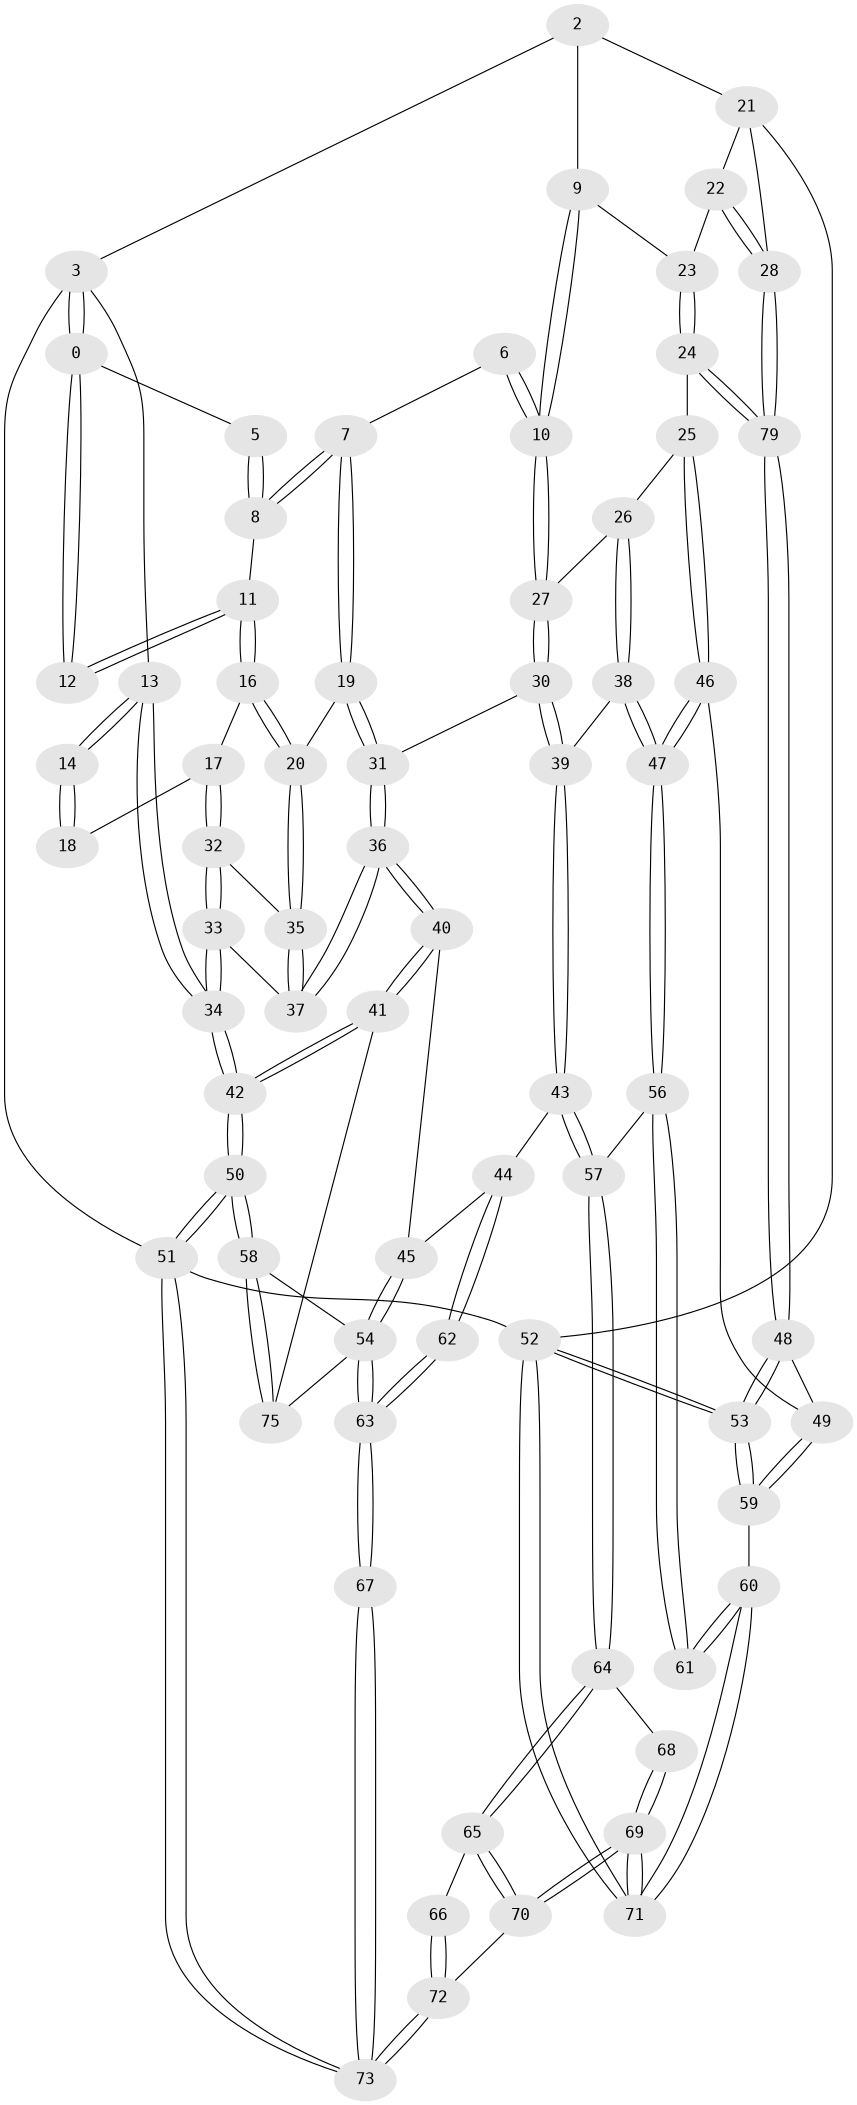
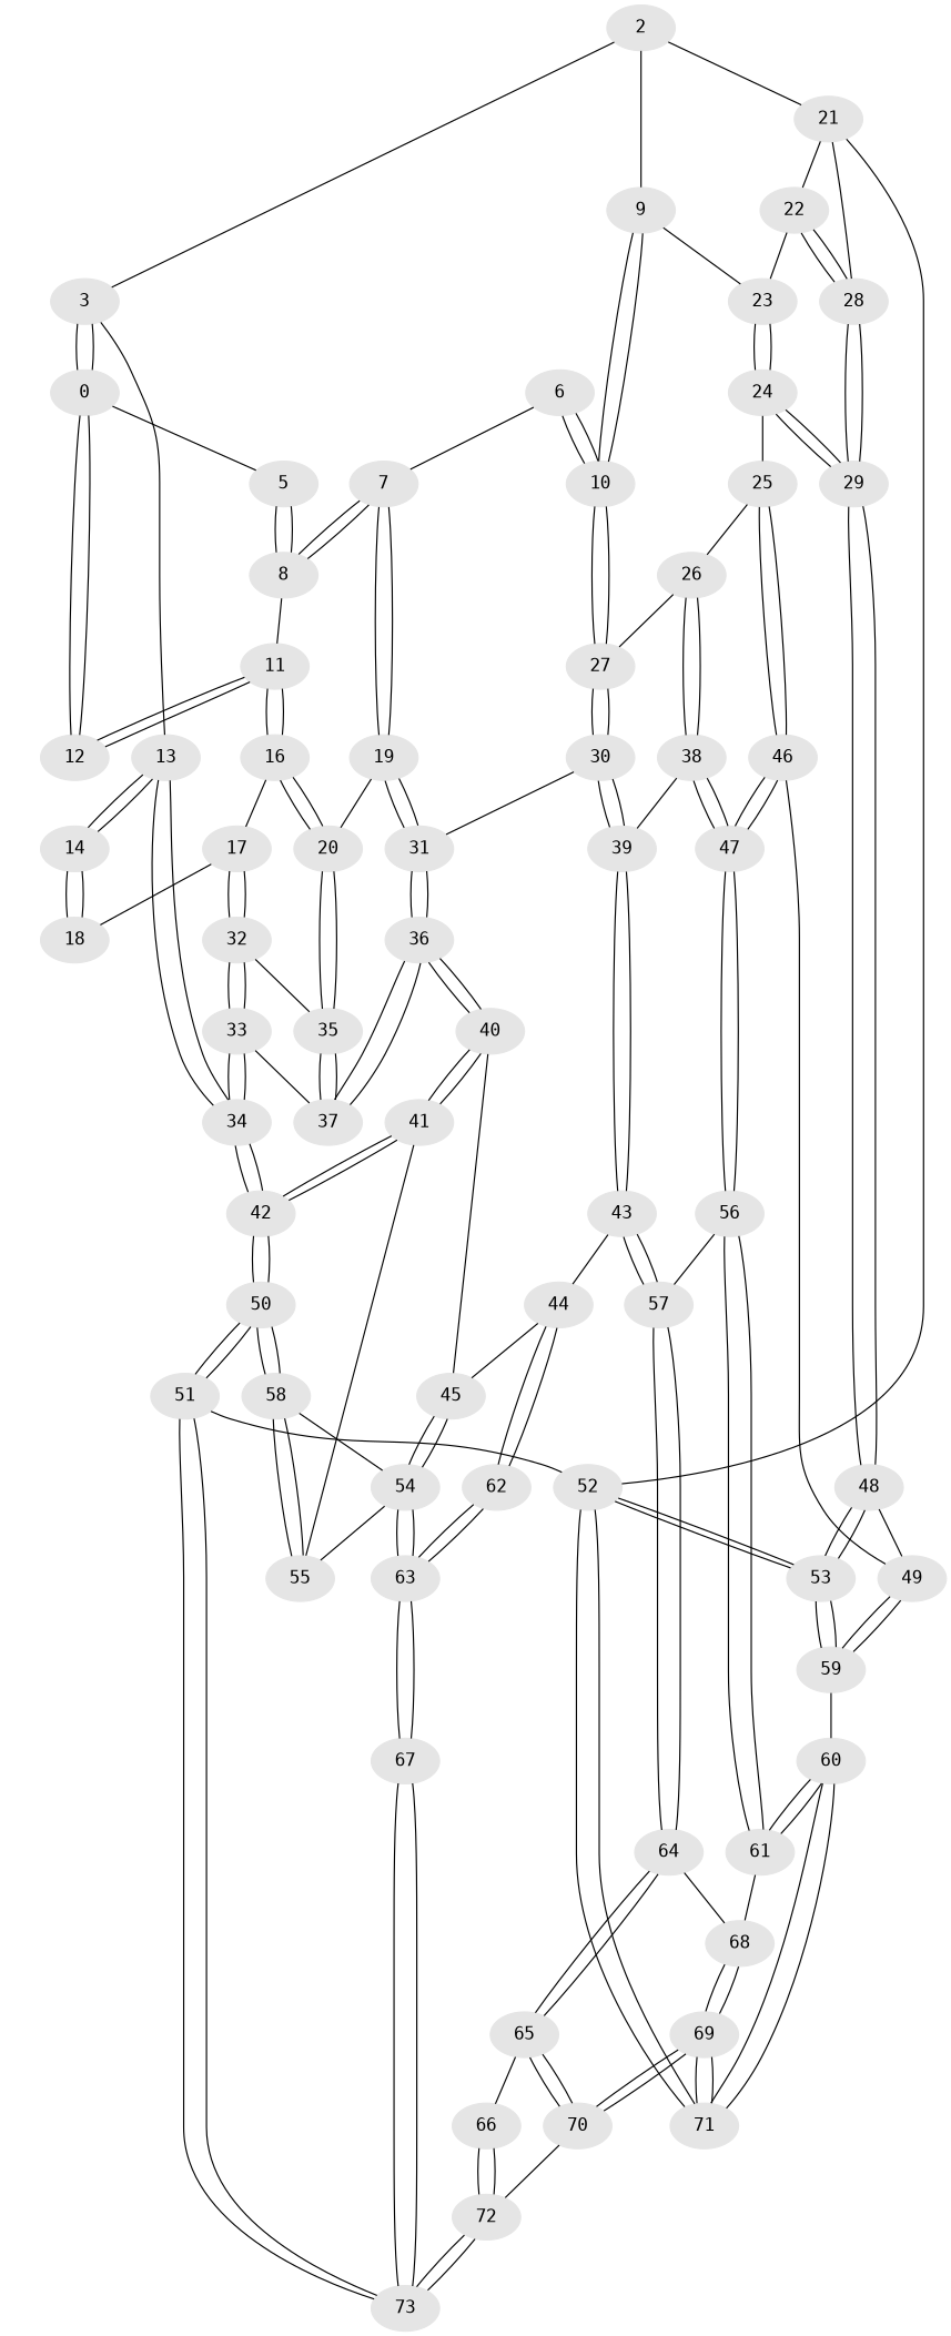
  graph {
    fontname="DejaVu Sans Mono"
    node [color=gray90 fontname="DejaVu Sans Mono" style=filled]
    edge [fontname="DejaVu Sans Mono"]
    2
    3
    9
    21
    6
    7
    10
    n8 [label=0]
    13
    51
    23
    22
    28
    52
    5
    12
    14
    34
    73
    8
    11
    19
    27
    20
    31
    16
    24
    30
    17
    18
    42
    32
    35
    33
    36
    37
-   29 [label=79]
+   29
    53
    71
    25
    26
    46
    48
    38
    47
    49
    39
    43
    40
    50
    41
    45
    56
    44
    57
-   55 [label=75]
+   55
    54
    58
    62
    64
    63
    59
    61
    60
    67
    68
    65
    69
    66
    72
    70
    2 -- 3
    2 -- 9
    2 -- 21
    3 -- n8
    3 -- n8
    3 -- 13
-   3 -- 51
    9 -- 10
    9 -- 10
    9 -- 23
    21 -- 22
    21 -- 28
    21 -- 52
    6 -- 7
    6 -- 10
    6 -- 10
    7 -- 8
    7 -- 8
    7 -- 19
    7 -- 19
    10 -- 27
    10 -- 27
    n8 -- 5
    n8 -- 12
    n8 -- 12
    13 -- 14
    13 -- 14
    13 -- 34
    13 -- 34
    51 -- 52
    51 -- 73
    51 -- 73
    23 -- 24
    23 -- 24
    22 -- 23
    22 -- 28
    22 -- 28
    28 -- 29
    28 -- 29
    52 -- 53
    52 -- 53
    52 -- 71
    52 -- 71
    5 -- 8
    5 -- 8
    14 -- 18
    14 -- 18
    34 -- 42
    34 -- 42
    8 -- 11
    11 -- 12
    11 -- 12
    11 -- 16
    11 -- 16
    19 -- 20
    19 -- 31
    19 -- 31
    27 -- 30
    27 -- 30
    20 -- 35
    20 -- 35
    31 -- 36
    31 -- 36
    16 -- 20
    16 -- 20
    16 -- 17
    24 -- 29
    24 -- 29
    24 -- 25
    30 -- 31
    30 -- 39
    30 -- 39
    17 -- 18
    17 -- 32
    17 -- 32
    42 -- 50
    42 -- 50
    32 -- 35
    32 -- 33
    32 -- 33
    35 -- 37
    35 -- 37
    33 -- 34
    33 -- 34
    33 -- 37
    36 -- 37
    36 -- 37
    36 -- 40
    36 -- 40
    29 -- 48
    29 -- 48
    53 -- 59
    53 -- 59
    25 -- 26
    25 -- 46
    25 -- 46
    26 -- 27
    26 -- 38
    26 -- 38
    46 -- 47
    46 -- 47
    46 -- 49
    48 -- 53
    48 -- 53
    48 -- 49
    38 -- 47
    38 -- 47
    38 -- 39
    47 -- 56
    47 -- 56
    49 -- 59
    49 -- 59
    39 -- 43
    39 -- 43
    43 -- 44
    43 -- 57
    43 -- 57
    40 -- 41
    40 -- 41
    40 -- 45
    50 -- 51
    50 -- 51
    50 -- 58
    50 -- 58
    41 -- 42
    41 -- 42
    41 -- 55
    45 -- 54
    45 -- 54
    56 -- 57
    56 -- 61
    56 -- 61
    44 -- 45
    44 -- 62
    44 -- 62
    57 -- 64
    57 -- 64
    55 -- 58
    55 -- 58
    54 -- 55
    54 -- 63
    54 -- 63
    58 -- 54
    62 -- 63
    62 -- 63
    64 -- 68
    64 -- 65
    64 -- 65
    63 -- 67
    63 -- 67
    59 -- 60
+   61 -- 68
    60 -- 71
    60 -- 71
    60 -- 61
    60 -- 61
    67 -- 73
    67 -- 73
    68 -- 69
    68 -- 69
    65 -- 66
    65 -- 70
    65 -- 70
    69 -- 71
    69 -- 71
    69 -- 70
    69 -- 70
    66 -- 72
    66 -- 72
    72 -- 73
    72 -- 73
    70 -- 72
  }
